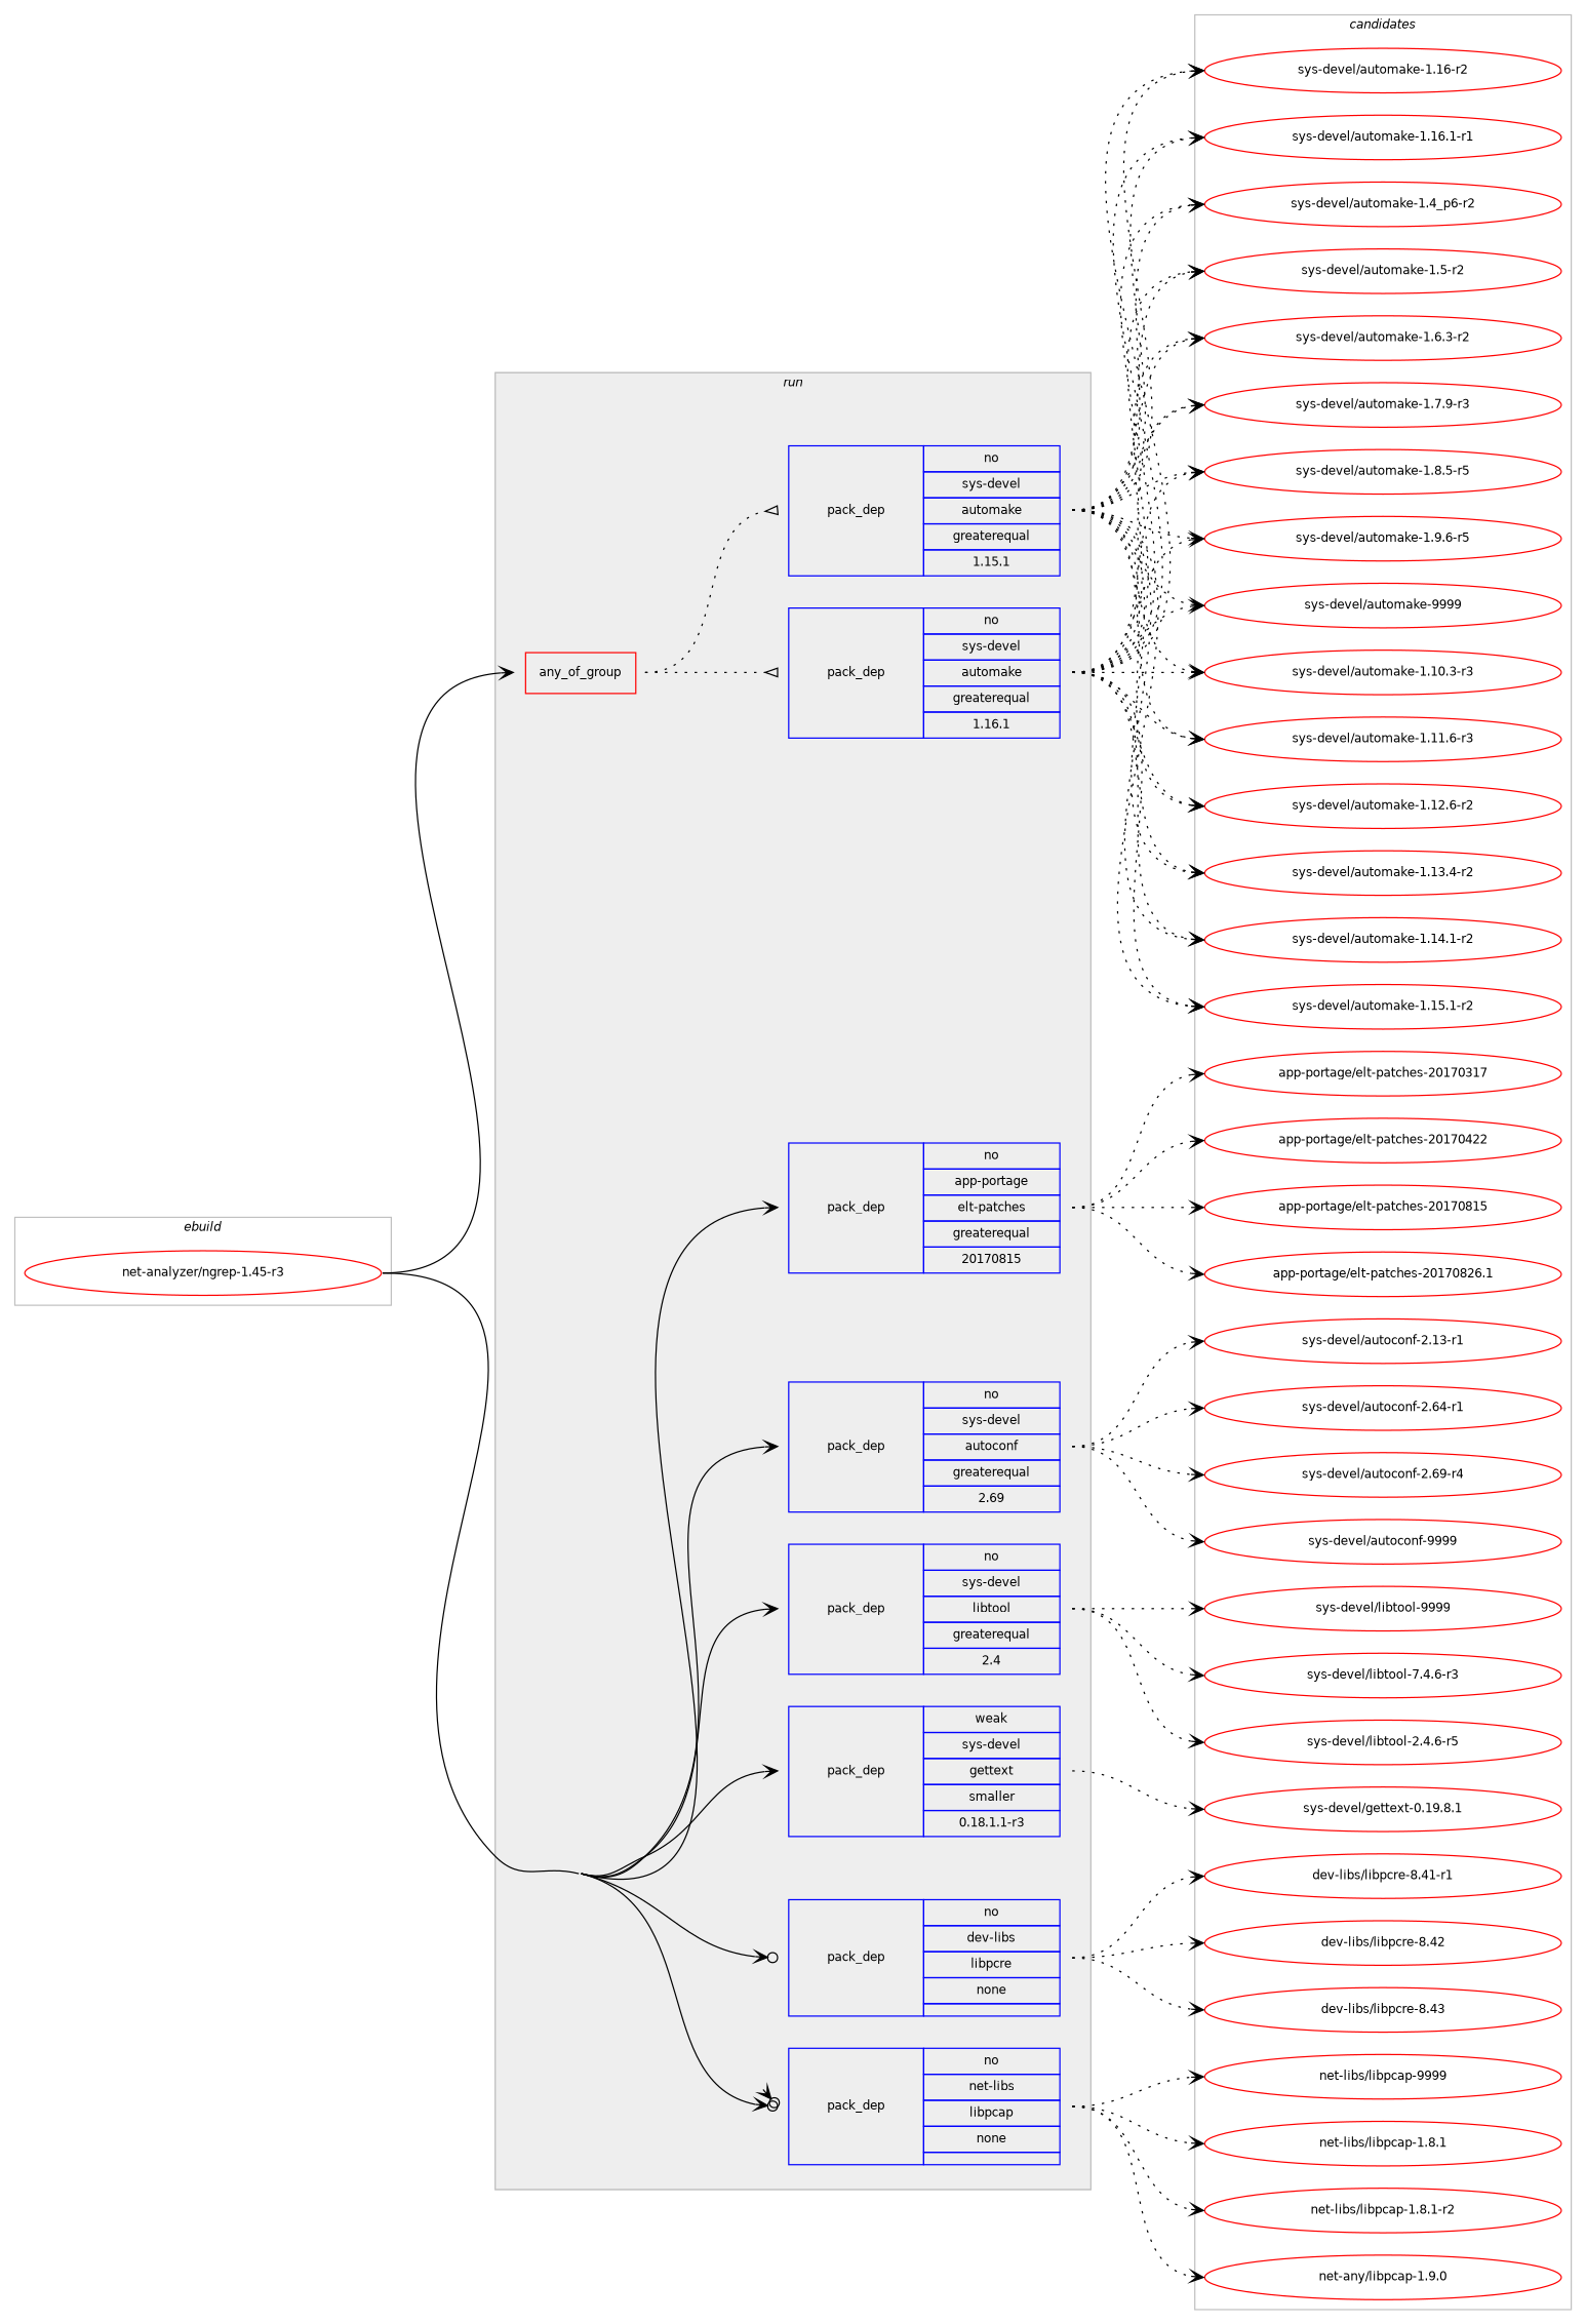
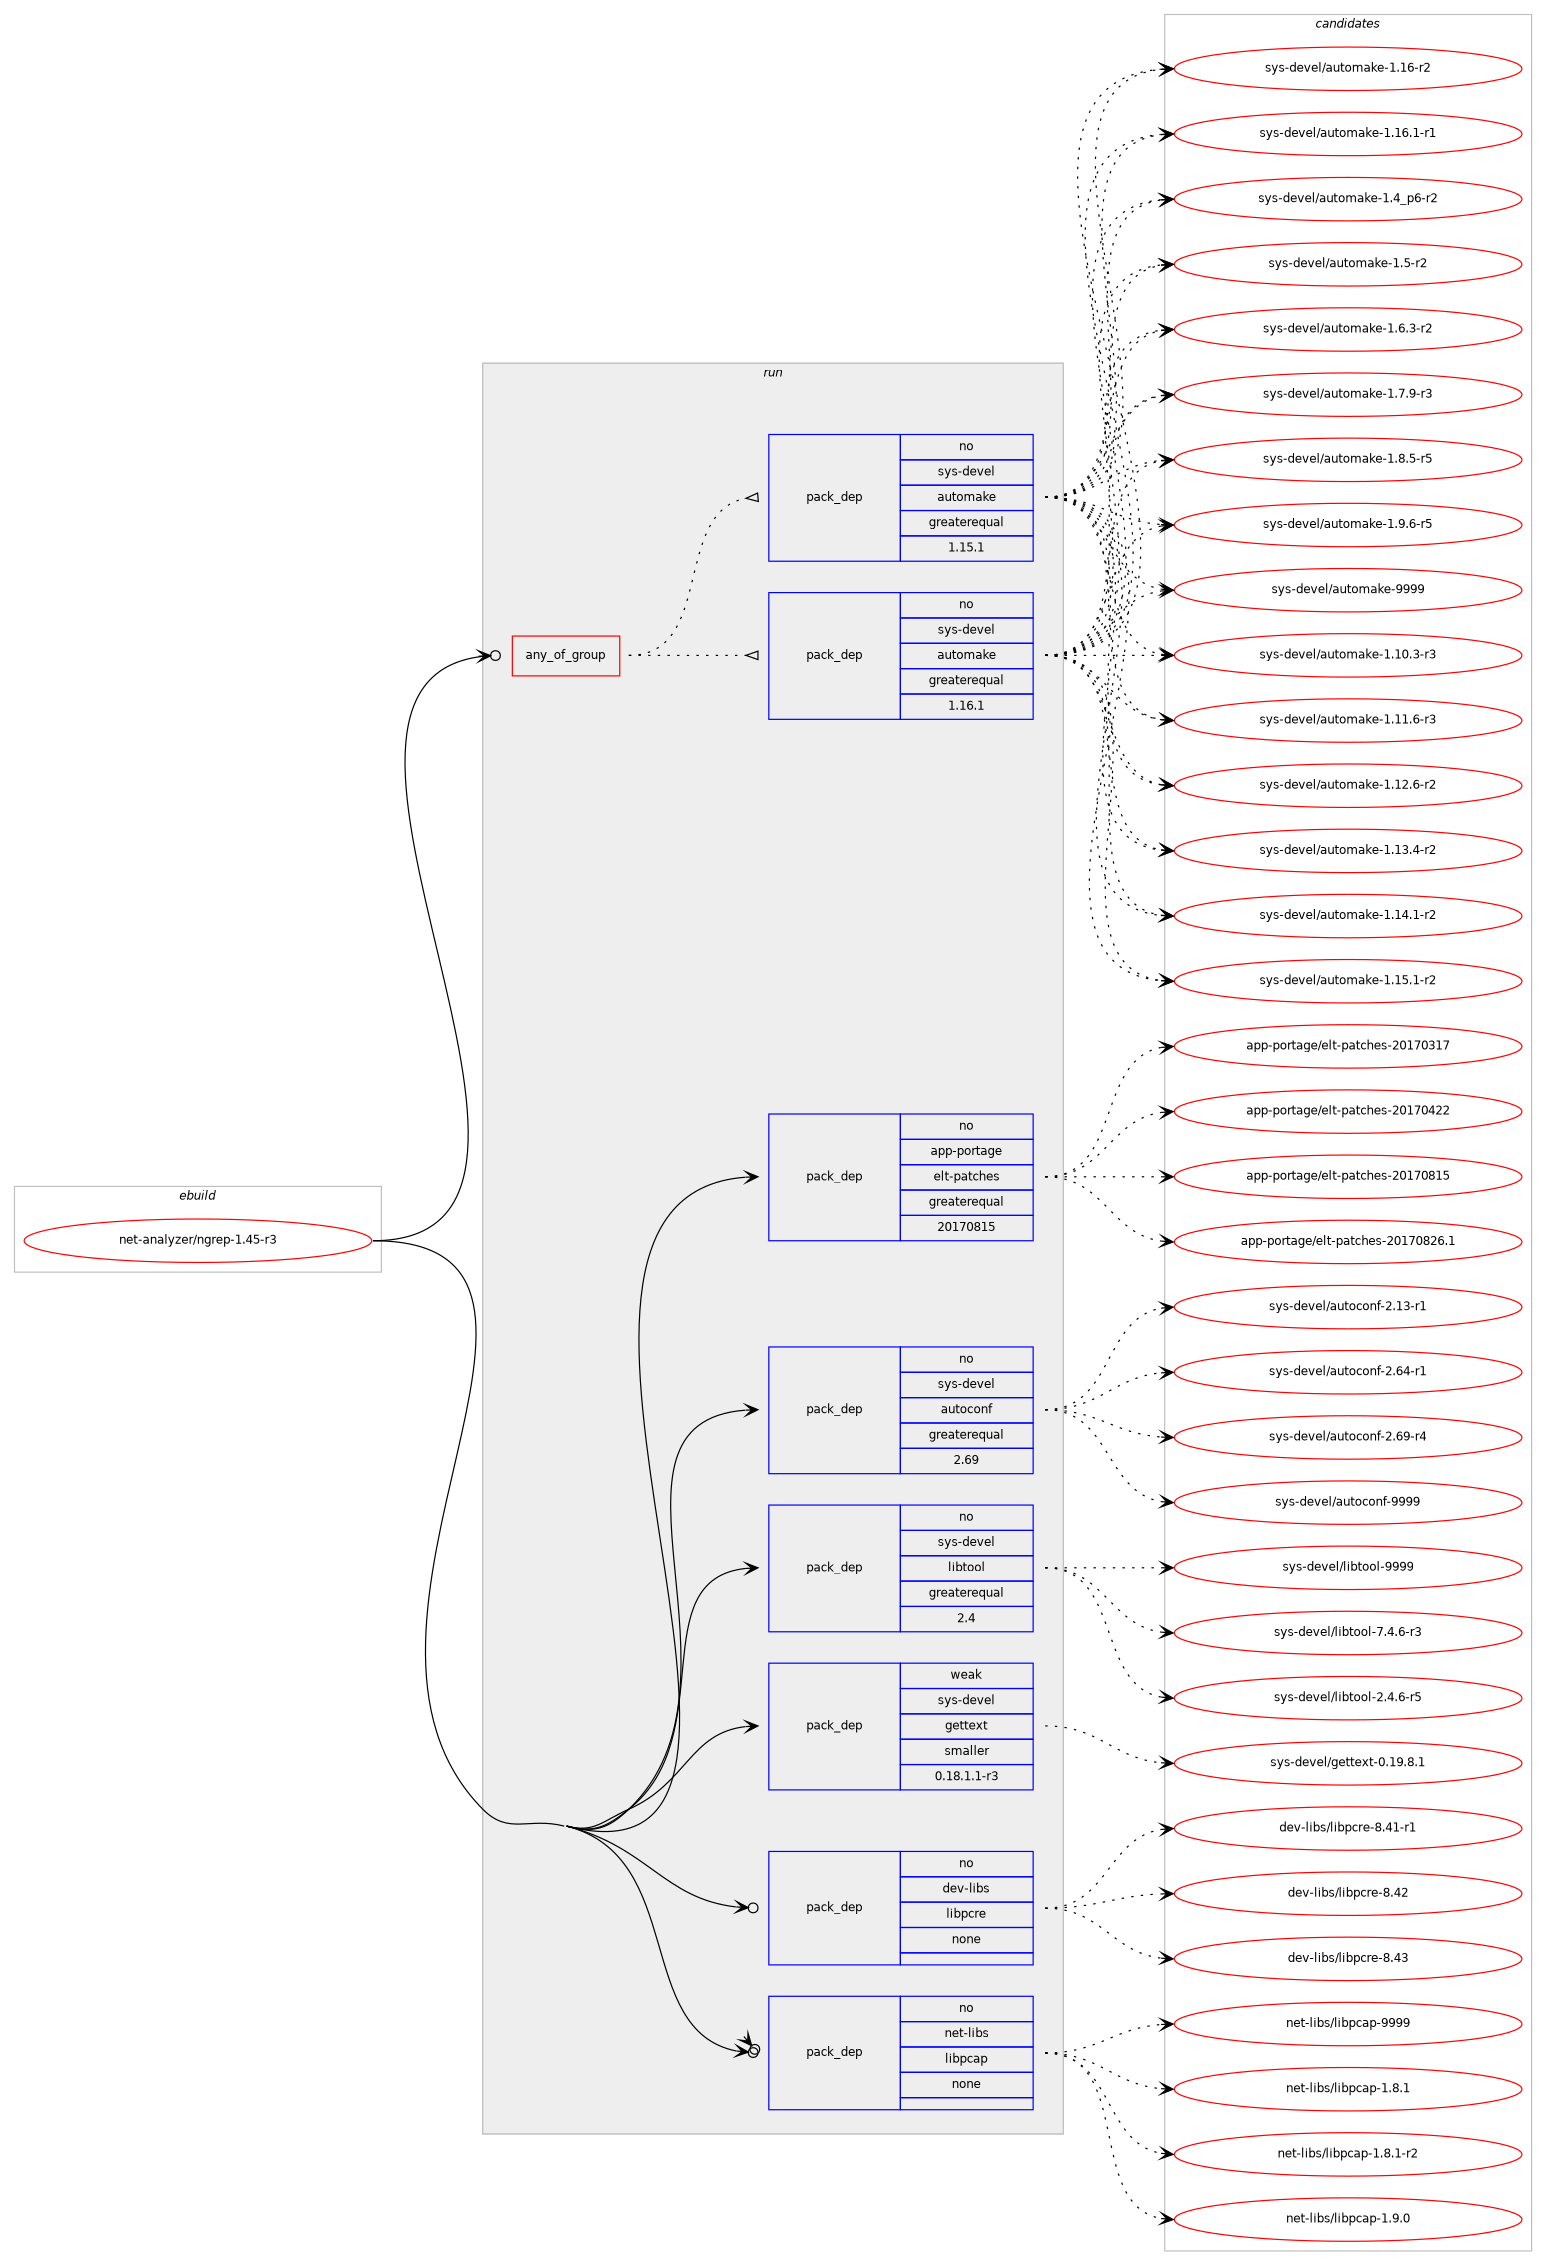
  digraph {
    compound=true
    concentrate=true
    fontname=Helvetica
    fontsize=10
    newrank=true
    rankdir=LR
    ranksep=1.5
    node [color=red fontname=Helvetica fontsize=10]
    edge [arrowhead=vee headport=w style=dotted tailport=e weight=100]
    n1 [label="net-analyzer/ngrep-1.45-r3" width=4]
    n2 [color=blue label=<<TABLE BORDER="0" CELLBORDER="1" CELLSPACING="0" CELLPADDING="4" WIDTH="220"><TR><TD ROWSPAN="6" CELLPADDING="30">pack_dep</TD></TR><TR><TD WIDTH="110">no</TD></TR><TR><TD>sys-devel</TD></TR><TR><TD>automake</TD></TR><TR><TD>greaterequal</TD></TR><TR><TD>1.16.1</TD></TR></TABLE>> shape=none]
    n3 [color=blue label=<<TABLE BORDER="0" CELLBORDER="1" CELLSPACING="0" CELLPADDING="4" WIDTH="220"><TR><TD ROWSPAN="6" CELLPADDING="30">pack_dep</TD></TR><TR><TD WIDTH="110">no</TD></TR><TR><TD>sys-devel</TD></TR><TR><TD>automake</TD></TR><TR><TD>greaterequal</TD></TR><TR><TD>1.15.1</TD></TR></TABLE>> shape=none]
    n4 [label=<<TABLE BORDER="0" CELLBORDER="1" CELLSPACING="0" CELLPADDING="4"><TR><TD CELLPADDING="10">any_of_group</TD></TR></TABLE>> shape=none]
    n5 [color=blue label=<<TABLE BORDER="0" CELLBORDER="1" CELLSPACING="0" CELLPADDING="4" WIDTH="220"><TR><TD ROWSPAN="6" CELLPADDING="30">pack_dep</TD></TR><TR><TD WIDTH="110">no</TD></TR><TR><TD>app-portage</TD></TR><TR><TD>elt-patches</TD></TR><TR><TD>greaterequal</TD></TR><TR><TD>20170815</TD></TR></TABLE>> shape=none]
    n6 [color=blue label=<<TABLE BORDER="0" CELLBORDER="1" CELLSPACING="0" CELLPADDING="4" WIDTH="220"><TR><TD ROWSPAN="6" CELLPADDING="30">pack_dep</TD></TR><TR><TD WIDTH="110">no</TD></TR><TR><TD>sys-devel</TD></TR><TR><TD>autoconf</TD></TR><TR><TD>greaterequal</TD></TR><TR><TD>2.69</TD></TR></TABLE>> shape=none]
    n7 [color=blue label=<<TABLE BORDER="0" CELLBORDER="1" CELLSPACING="0" CELLPADDING="4" WIDTH="220"><TR><TD ROWSPAN="6" CELLPADDING="30">pack_dep</TD></TR><TR><TD WIDTH="110">no</TD></TR><TR><TD>sys-devel</TD></TR><TR><TD>libtool</TD></TR><TR><TD>greaterequal</TD></TR><TR><TD>2.4</TD></TR></TABLE>> shape=none]
    n8 [color=blue label=<<TABLE BORDER="0" CELLBORDER="1" CELLSPACING="0" CELLPADDING="4" WIDTH="220"><TR><TD ROWSPAN="6" CELLPADDING="30">pack_dep</TD></TR><TR><TD WIDTH="110">weak</TD></TR><TR><TD>sys-devel</TD></TR><TR><TD>gettext</TD></TR><TR><TD>smaller</TD></TR><TR><TD>0.18.1.1-r3</TD></TR></TABLE>> shape=none]
    n9 [color=blue label=<<TABLE BORDER="0" CELLBORDER="1" CELLSPACING="0" CELLPADDING="4" WIDTH="220"><TR><TD ROWSPAN="6" CELLPADDING="30">pack_dep</TD></TR><TR><TD WIDTH="110">no</TD></TR><TR><TD>dev-libs</TD></TR><TR><TD>libpcre</TD></TR><TR><TD>none</TD></TR><TR><TD></TD></TR></TABLE>> shape=none]
    n10 [color=blue label=<<TABLE BORDER="0" CELLBORDER="1" CELLSPACING="0" CELLPADDING="4" WIDTH="220"><TR><TD ROWSPAN="6" CELLPADDING="30">pack_dep</TD></TR><TR><TD WIDTH="110">no</TD></TR><TR><TD>net-libs</TD></TR><TR><TD>libpcap</TD></TR><TR><TD>none</TD></TR><TR><TD></TD></TR></TABLE>> shape=none]
    n11 [label="sys-devel/automake-1.10.3-r3" width=4]
    n12 [label="sys-devel/automake-1.11.6-r3" width=4]
    n13 [label="sys-devel/automake-1.12.6-r2" width=4]
    n14 [label="sys-devel/automake-1.13.4-r2" width=4]
    n15 [label="sys-devel/automake-1.14.1-r2" width=4]
    n16 [label="sys-devel/automake-1.15.1-r2" width=4]
    n17 [label="sys-devel/automake-1.16-r2" width=4]
    n18 [label="sys-devel/automake-1.16.1-r1" width=4]
    n19 [label="sys-devel/automake-1.4_p6-r2" width=4]
    n20 [label="sys-devel/automake-1.5-r2" width=4]
    n21 [label="sys-devel/automake-1.6.3-r2" width=4]
    n22 [label="sys-devel/automake-1.7.9-r3" width=4]
    n23 [label="sys-devel/automake-1.8.5-r5" width=4]
    n24 [label="sys-devel/automake-1.9.6-r5" width=4]
    n25 [label="sys-devel/automake-9999" width=4]
    n26 [label="app-portage/elt-patches-20170317" width=4]
    n27 [label="app-portage/elt-patches-20170422" width=4]
    n28 [label="app-portage/elt-patches-20170815" width=4]
    n29 [label="app-portage/elt-patches-20170826.1" width=4]
    n30 [label="sys-devel/autoconf-2.13-r1" width=4]
    n31 [label="sys-devel/autoconf-2.64-r1" width=4]
    n32 [label="sys-devel/autoconf-2.69-r4" width=4]
    n33 [label="sys-devel/autoconf-9999" width=4]
    n34 [label="sys-devel/libtool-7.4.6-r3" width=4]
    n35 [label="sys-devel/libtool-2.4.6-r5" width=4]
    n36 [label="sys-devel/libtool-9999" width=4]
    n37 [label="sys-devel/gettext-0.19.8.1" width=4]
    n38 [label="dev-libs/libpcre-8.41-r1" width=4]
    n39 [label="dev-libs/libpcre-8.42" width=4]
    n40 [label="dev-libs/libpcre-8.43" width=4]
    n41 [label="net-libs/libpcap-1.8.1" width=4]
    n42 [label="net-libs/libpcap-1.8.1-r2" width=4]
-   n43 [label="net-any/libpcap-1.9.0" width=4]
+   n43 [label="net-libs/libpcap-1.9.0" width=4]
    n44 [label="net-libs/libpcap-9999" width=4]
    subgraph cluster_1 {
      color=gray
      label=<<i>ebuild</i>>
      rank=same
      n1
    }
    subgraph cluster_2 {
      color=gray
      label=<<i>dependencies</i>>
      subgraph cluster_3 {
        color=gray
        fillcolor="#eeeeee"
        label=<<i>compile</i>>
        style=filled
        subgraph sub_4 {
          color=gray
          fillcolor="#eeeeee"
          label=<<i>compile</i>>
          style=filled
          n4
          subgraph sub_5 {
            color=gray
            fillcolor="#eeeeee"
            label=<<i>compile</i>>
            style=filled
            n2
          }
          subgraph sub_6 {
            color=gray
            fillcolor="#eeeeee"
            label=<<i>compile</i>>
            style=filled
            n3
          }
        }
        subgraph sub_7 {
          color=gray
          fillcolor="#eeeeee"
          label=<<i>compile</i>>
          style=filled
          n5
        }
        subgraph sub_8 {
          color=gray
          fillcolor="#eeeeee"
          label=<<i>compile</i>>
          style=filled
          n6
        }
        subgraph sub_9 {
          color=gray
          fillcolor="#eeeeee"
          label=<<i>compile</i>>
          style=filled
          n7
        }
        subgraph sub_10 {
          color=gray
          fillcolor="#eeeeee"
          label=<<i>compile</i>>
          style=filled
          n8
        }
      }
      subgraph cluster_11 {
        color=gray
        fillcolor="#eeeeee"
        label=<<i>compile and run</i>>
        style=filled
        subgraph sub_12 {
          color=gray
          fillcolor="#eeeeee"
          label=<<i>compile and run</i>>
          style=filled
          n9
        }
        subgraph sub_13 {
          color=gray
          fillcolor="#eeeeee"
          label=<<i>compile and run</i>>
          style=filled
          n10
        }
      }
      subgraph cluster_14 {
        color=gray
        fillcolor="#eeeeee"
        label=<<i>run</i>>
        style=filled
      }
    }
    subgraph cluster_15 {
      color=gray
      label=<<i>candidates</i>>
      rank=same
      subgraph sub_16 {
        color=black
        label=<<i>candidates</i>>
        nodesep=1
        rank=same
        n11
        n12
        n13
        n14
        n15
        n16
        n17
        n18
        n19
        n20
        n21
        n22
        n23
        n24
        n25
      }
      subgraph sub_17 {
        color=black
        label=<<i>candidates</i>>
        nodesep=1
        rank=same
        n11
        n12
        n13
        n14
        n15
        n16
        n17
        n18
        n19
        n20
        n21
        n22
        n23
        n24
        n25
      }
      subgraph sub_18 {
        color=black
        label=<<i>candidates</i>>
        nodesep=1
        rank=same
        n26
        n27
        n28
        n29
      }
      subgraph sub_19 {
        color=black
        label=<<i>candidates</i>>
        nodesep=1
        rank=same
        n30
        n31
        n32
        n33
      }
      subgraph sub_20 {
        color=black
        label=<<i>candidates</i>>
        nodesep=1
        rank=same
        n34
        n35
        n36
      }
      subgraph sub_21 {
        color=black
        label=<<i>candidates</i>>
        nodesep=1
        rank=same
        n37
      }
      subgraph sub_22 {
        color=black
        label=<<i>candidates</i>>
        nodesep=1
        rank=same
        n38
        n39
        n40
      }
      subgraph sub_23 {
        color=black
        label=<<i>candidates</i>>
        nodesep=1
        rank=same
        n41
        n42
        n43
        n44
      }
    }
-   n1 -> n4 [style=solid weight=20]
+   n1 -> n4 [arrowhead=odotvee style=solid weight=20]
    n1 -> n5 [style=solid weight=20]
    n1 -> n6 [style=solid weight=20]
    n1 -> n7 [style=solid weight=20]
    n1 -> n8 [style=solid weight=20]
    n1 -> n9 [arrowhead=odotvee style=solid weight=20]
    n1 -> n10 [arrowhead=odotvee style=solid weight=20]
    n2 -> n11
    n2 -> n12
    n2 -> n13
    n2 -> n14
    n2 -> n15
    n2 -> n16
    n2 -> n17
    n2 -> n18
    n2 -> n19
    n2 -> n20
    n2 -> n21
    n2 -> n22
    n2 -> n23
    n2 -> n24
    n2 -> n25
    n3 -> n11
    n3 -> n12
    n3 -> n13
    n3 -> n14
    n3 -> n15
    n3 -> n16
    n3 -> n17
    n3 -> n18
    n3 -> n19
    n3 -> n20
    n3 -> n21
    n3 -> n22
    n3 -> n23
    n3 -> n24
    n3 -> n25
    n4 -> n2 [arrowhead=oinv weight=20]
    n4 -> n3 [arrowhead=oinv weight=20]
    n5 -> n26
    n5 -> n27
    n5 -> n28
    n5 -> n29
    n6 -> n30
    n6 -> n31
    n6 -> n32
    n6 -> n33
    n7 -> n34
    n7 -> n35
    n7 -> n36
    n8 -> n37
    n9 -> n38
    n9 -> n39
    n9 -> n40
    n10 -> n41
    n10 -> n42
    n10 -> n43
    n10 -> n44
  }
